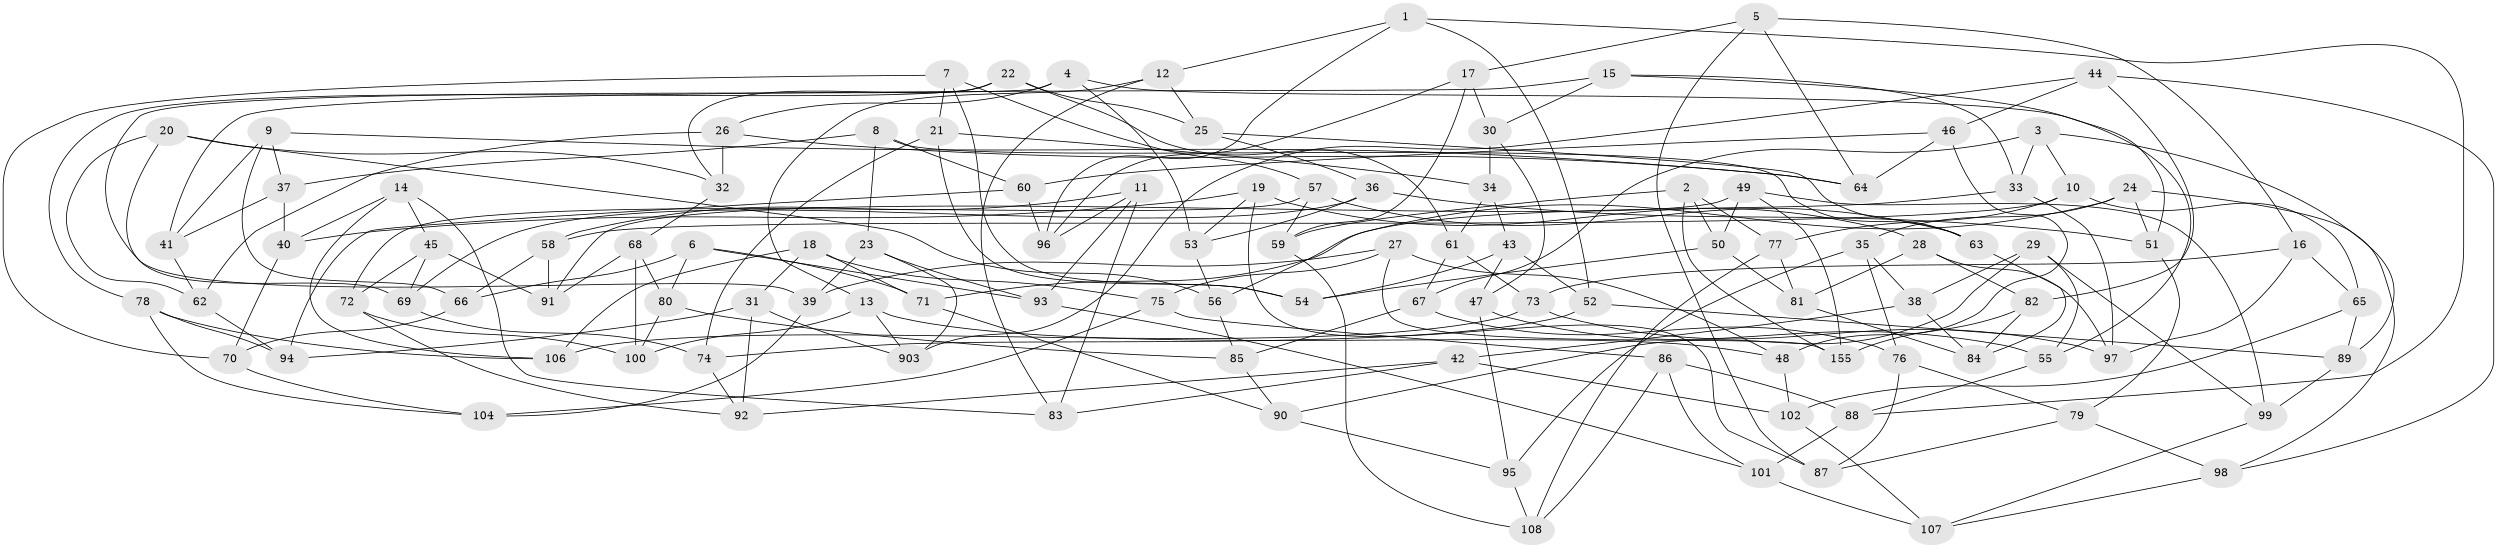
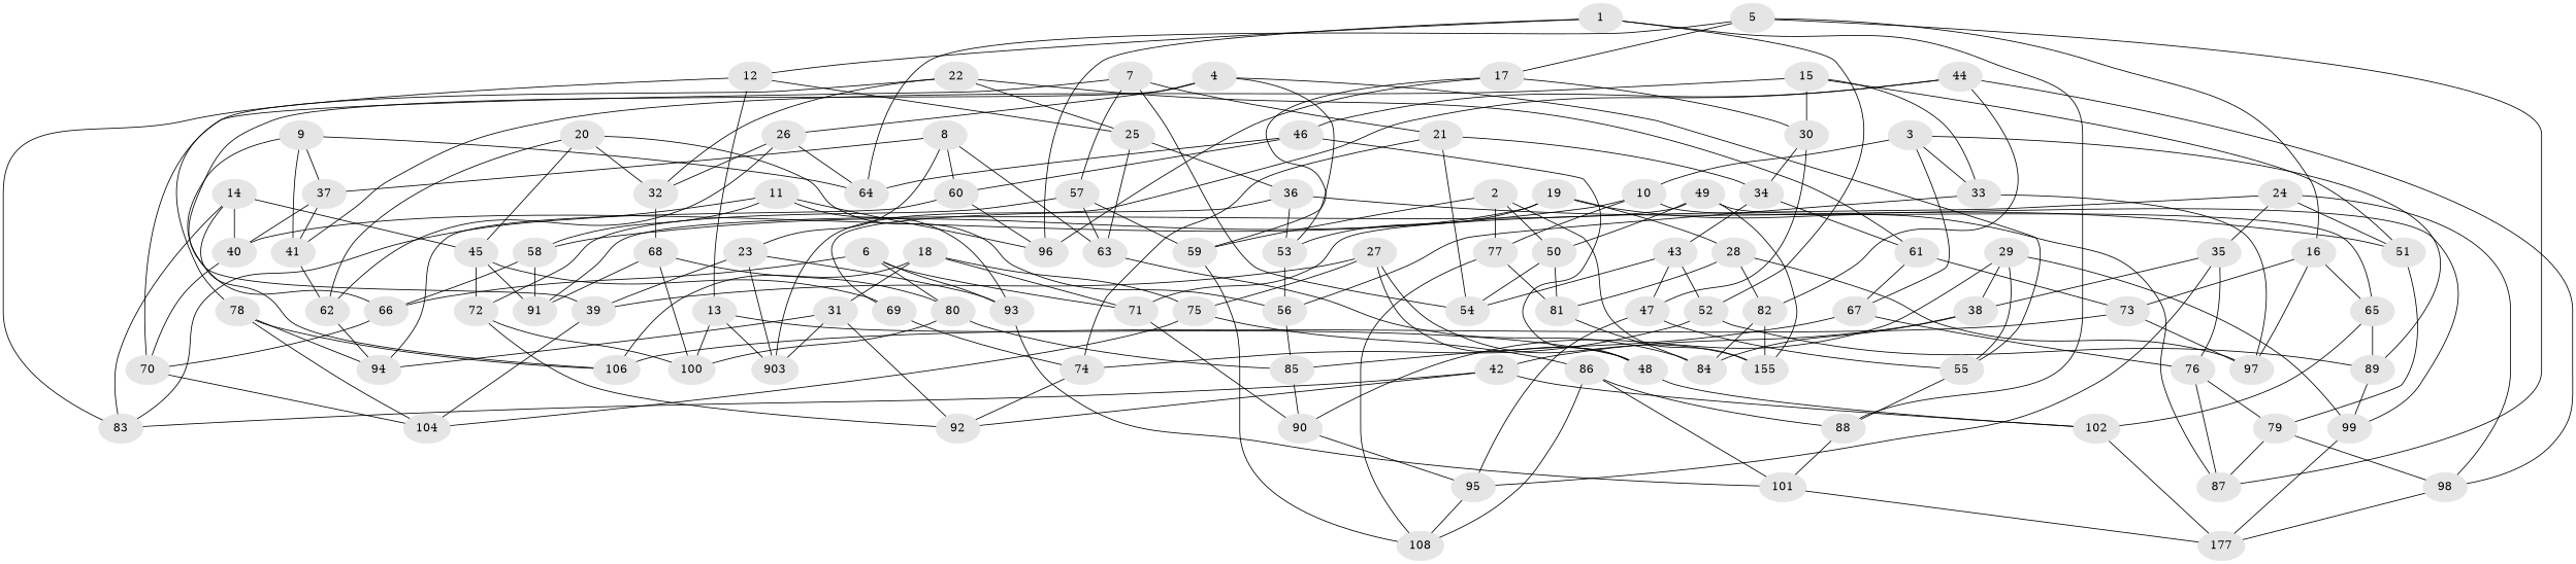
  graph {
    node [color=gray90 style=filled]
    1
    12
    52
    88
    96
    83
    13
    25
    89
    74
    101
    2
    50
    59
    77
    n16 [label=155]
    54
    81
    108
    3
    10
    33
    67
    58
    65
    97
    56
    76
    85
    99
    4
    26
    39
    53
    55
    64
    32
    62
    104
    5
    16
    17
    87
    73
    30
    6
    66
    71
    80
    93
    70
    90
    100
    7
    21
    57
    34
    63
    72
    8
    23
    37
    60
    n64 [label=903]
    41
    40
    94
    84
    9
    91
    102
    11
    48
    36
    14
    45
    106
    69
    15
    51
    47
    79
    18
    31
    75
    92
    86
    19
    28
    82
    20
    68
    61
    43
    22
    78
    24
    35
    98
    38
    95
-   107
+   107 [label=177]
    27
    29
    42
    44
    46
    49
    1 -- 12
    1 -- 52
    1 -- 88
    1 -- 96
    12 -- 83
    12 -- 13
    12 -- 25
    52 -- 89
    52 -- 74
    88 -- 101
    13 -- 100
    13 -- n64
    13 -- 48
    25 -- 63
    25 -- 36
    89 -- 99
    74 -- 92
    101 -- 107
    2 -- 50
    2 -- 59
    2 -- 77
    2 -- n16
    50 -- 54
    50 -- 81
    59 -- 108
    77 -- 81
    77 -- 108
    81 -- 84
    3 -- 89
    3 -- 10
    3 -- 33
    3 -- 67
    10 -- 77
    10 -- 58
    10 -- 65
    33 -- 97
    33 -- 56
    67 -- 76
    67 -- 85
    58 -- 66
    58 -- 91
    65 -- 89
    65 -- 102
    56 -- 85
    76 -- 87
    76 -- 79
    85 -- 90
    99 -- 107
    4 -- 26
    4 -- 39
    4 -- 53
    4 -- 55
    26 -- 64
    26 -- 32
    26 -- 62
    39 -- 104
    53 -- 56
    55 -- 88
    32 -- 68
    62 -- 94
    5 -- 64
    5 -- 16
    5 -- 17
    5 -- 87
    16 -- 65
    16 -- 97
    16 -- 73
    17 -- 96
    17 -- 59
    17 -- 30
    73 -- 97
    73 -- 106
    30 -- 34
    30 -- 47
    6 -- 66
    6 -- 71
    6 -- 80
    6 -- 93
    66 -- 70
    71 -- 90
    80 -- 85
    80 -- 100
    93 -- 101
    70 -- 104
    90 -- 95
    7 -- 54
    7 -- 70
    7 -- 21
    7 -- 57
    21 -- 74
    21 -- 54
    21 -- 34
    57 -- 59
    57 -- 63
    57 -- 72
    34 -- 61
    34 -- 43
    63 -- 84
    72 -- 100
    72 -- 92
    8 -- 63
    8 -- 23
    8 -- 37
    8 -- 60
    23 -- 39
    23 -- 93
    23 -- n64
    37 -- 41
    37 -- 40
    60 -- 96
    60 -- 94
    41 -- 62
    40 -- 70
    9 -- 64
    9 -- 66
    9 -- 37
    9 -- 41
    102 -- 107
    11 -- 96
    11 -- 83
    11 -- 58
    11 -- 93
    48 -- 102
    36 -- 53
    36 -- 69
    36 -- 51
    14 -- 83
    14 -- 40
    14 -- 45
    14 -- 106
    45 -- 72
    45 -- 91
    45 -- 69
    69 -- 74
    15 -- 33
    15 -- 30
    15 -- 41
    15 -- 51
    51 -- 79
    47 -- 55
    47 -- 95
    79 -- 87
    79 -- 98
    18 -- 71
    18 -- 106
    18 -- 31
    18 -- 75
    31 -- n64
    31 -- 94
    31 -- 92
    75 -- 104
    75 -- 86
    86 -- 88
    86 -- 101
    86 -- 108
    19 -- 53
    19 -- 87
    19 -- 40
    19 -- 28
    28 -- 81
    28 -- 97
    28 -- 82
    82 -- n16
    82 -- 84
    20 -- 56
    20 -- 32
    20 -- 62
-   20 -- 69
+   20 -- 45
    68 -- 80
    68 -- 100
    68 -- 91
    61 -- 67
    61 -- 73
    43 -- 52
    43 -- 54
    43 -- 47
    22 -- 25
    22 -- 32
    22 -- 61
    22 -- 78
    78 -- 104
    78 -- 94
    78 -- 106
    24 -- 71
    24 -- 51
    24 -- 35
    24 -- 98
    35 -- 76
    35 -- 38
    35 -- 95
    98 -- 107
    38 -- 84
    38 -- 42
    95 -- 108
    27 -- n16
    27 -- 39
    27 -- 48
    27 -- 75
    29 -- 99
    29 -- 55
    29 -- 90
    29 -- 38
    42 -- 83
    42 -- 102
    42 -- 92
    44 -- n64
    44 -- 82
    44 -- 98
    44 -- 46
    46 -- 64
    46 -- 60
    46 -- 48
    49 -- 50
    49 -- n16
    49 -- 99
    49 -- 91
  }
